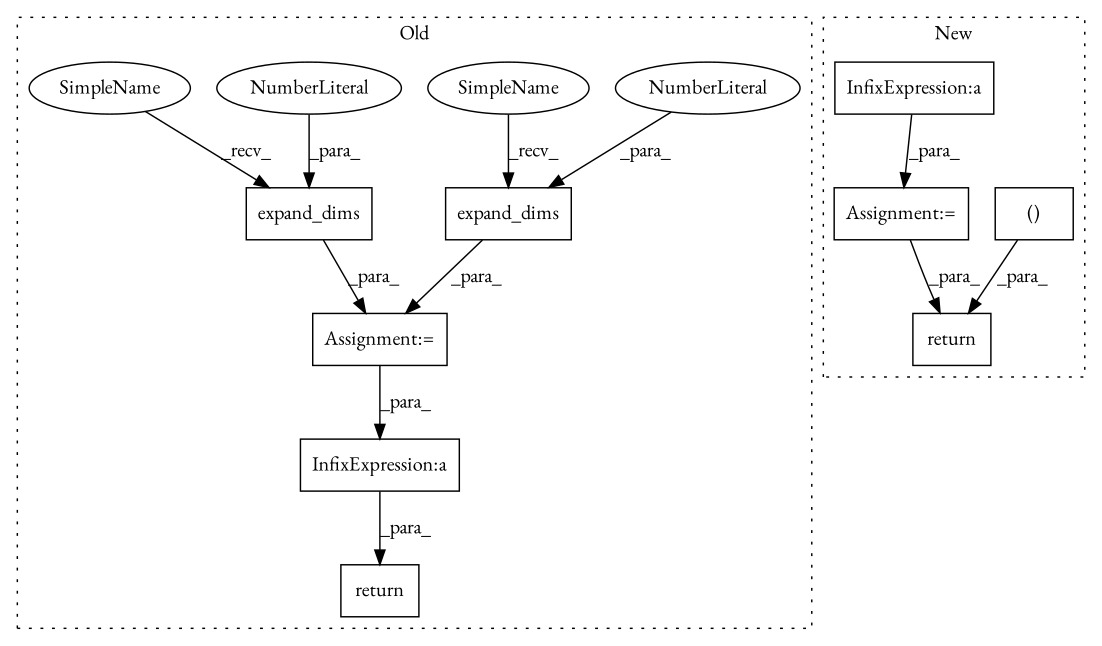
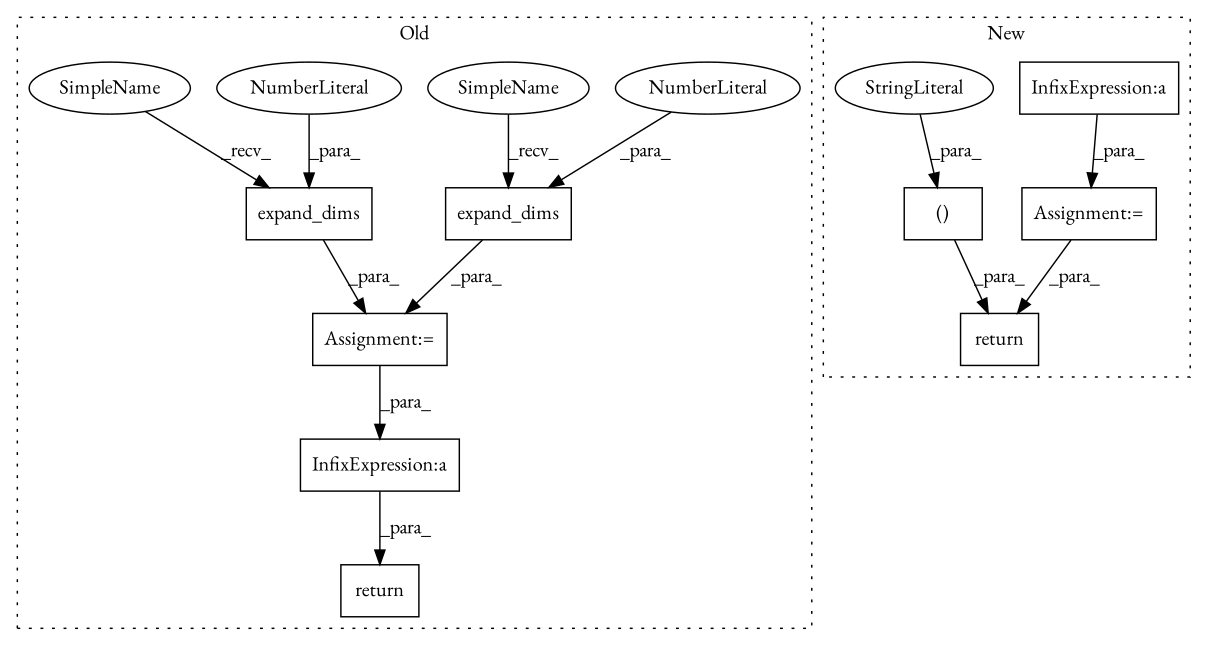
  digraph {
    fontname="EB Garamond"
    node [a=32 l=1 shape=box fontname="EB Garamond"]
    edge [fontname="EB Garamond"]
    n1 [l="12,1" label=expand_dims s="15278,15295"]
    n2 [a=34 label=NumberLiteral s=15294 shape=ellipse]
    n3 [a=7 label="Assignment:=" s=15232]
    n4 [a=27 l=3 label="InfixExpression:a" s=15342]
    n5 [a=41 l=7 label=return s=15317]
    n6 [l="12,1" label=expand_dims s="15246,15263"]
    n7 [a=34 label=NumberLiteral s=15262 shape=ellipse]
    n8 [a=42 l=10 label=SimpleName s=15235 shape=ellipse]
    n9 [a=42 l=10 label=SimpleName s=15267 shape=ellipse]
    n10 [a=41 l=7 label=return s=17190]
    n11 [a=7 label="Assignment:=" s=17049]
    n12 [a=106 l=62 label="()" s=17289]
    n13 [a=27 l=3 label="InfixExpression:a" s=17064]
+   n14 [a=45 l=16 label=StringLiteral s=17335 shape=ellipse]
    subgraph cluster_1 {
      label=Old
      style=dotted
      n1
      n2
      n3
      n4
      n5
      n6
      n7
      n8
      n9
    }
    subgraph cluster_2 {
      label=New
      style=dotted
      n10
      n11
      n12
      n13
+     n14
    }
    n1 -> n3 [label=_para_]
    n2 -> n1 [label=_para_]
    n3 -> n4 [label=_para_]
    n4 -> n5 [label=_para_]
    n6 -> n3 [label=_para_]
    n7 -> n6 [label=_para_]
    n8 -> n6 [label=_recv_]
    n9 -> n1 [label=_recv_]
    n11 -> n10 [label=_para_]
    n12 -> n10 [label=_para_]
    n13 -> n11 [label=_para_]
+   n14 -> n12 [label=_para_]
  }
